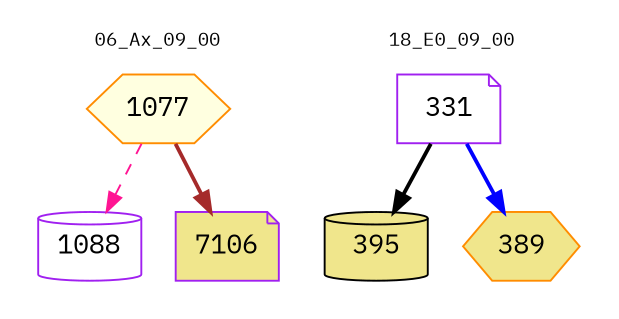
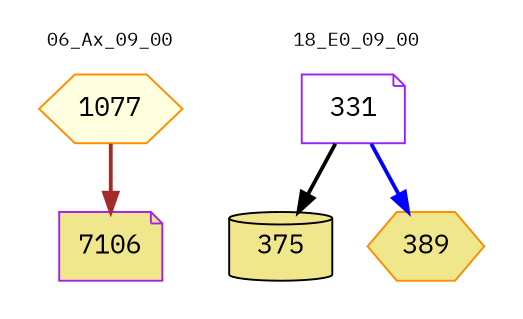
  digraph {
    fontname="IBM Plex Mono"
    node [color=purple fillcolor=khaki fontname="IBM Plex Mono" shape=hexagon style=filled]
    edge [fontname="IBM Plex Mono" style=bold]
    n1 [color=darkorange fillcolor=lightyellow label=1077]
-   n2 [fillcolor=white label=1088 shape=cylinder]
    n3 [label=7106 shape=note]
    n4 [fillcolor=white label=331 shape=note]
-   n5 [color=black label=395 shape=cylinder]
+   n5 [color=black label=375 shape=cylinder]
    n6 [color=darkorange label=389]
    subgraph cluster_1 {
      color=white
      fontsize=10
      label="06_Ax_09_00"
      n1
-     n2
      n3
    }
    subgraph cluster_2 {
      color=white
      fontsize=10
      label="18_E0_09_00"
      n4
      n5
      n6
    }
-   n1 -> n2 [color=deeppink style=dashed]
    n1 -> n3 [color=brown]
    n4 -> n5 [color=black]
    n4 -> n6 [color=blue]
  }
